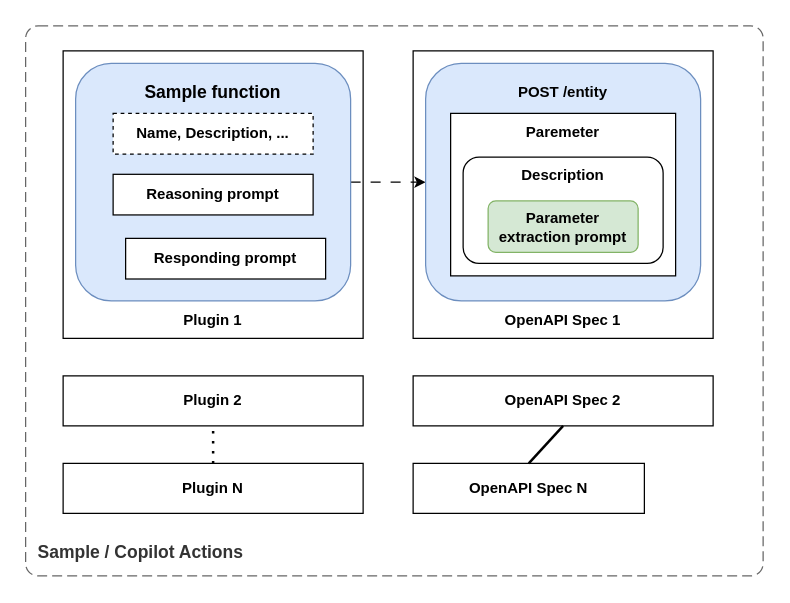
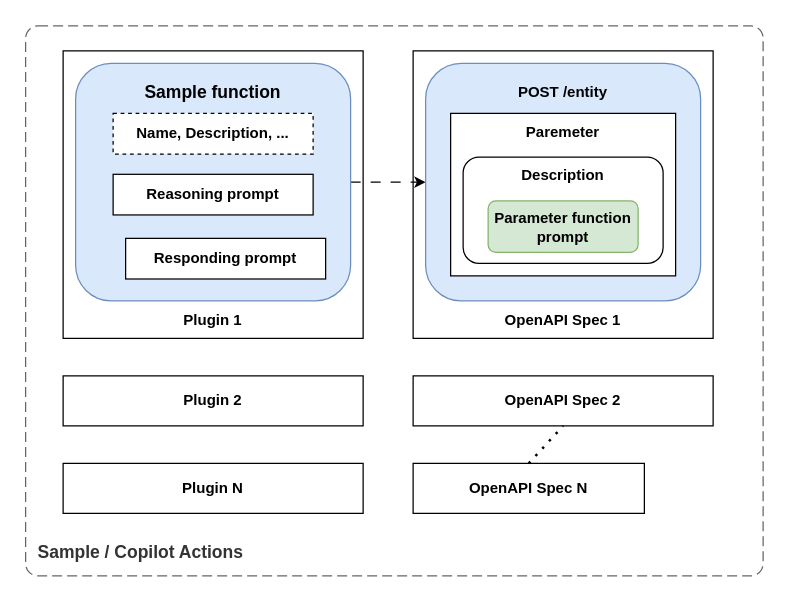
  <mxCell id="0" />
  <mxCell id="1" parent="0" />
  <mxCell id="2" value="&lt;font style=&quot;font-size: 14px&quot;&gt;&lt;b&gt;&lt;div style=&quot;text-align: right&quot;&gt;Sample / Copilot Actions&lt;/div&gt;&lt;/b&gt;&lt;/font&gt;" style="rounded=1;fontSize=11;whiteSpace=wrap;html=1;dashed=1;arcSize=20;fillColor=none;strokeColor=#666666;fontColor=#333333;labelBackgroundColor=none;align=left;verticalAlign=bottom;labelBorderColor=none;spacingTop=0;spacing=10;dashPattern=8 4;metaEdit=1;rotatable=0;perimeter=rectanglePerimeter;noLabel=0;labelPadding=0;allowArrows=0;connectable=0;expand=0;recursiveResize=0;editable=1;pointerEvents=0;absoluteArcSize=1;points=[[0.25,0,0],[0.5,0,0],[0.75,0,0],[1,0.25,0],[1,0.5,0],[1,0.75,0],[0.75,1,0],[0.5,1,0],[0.25,1,0],[0,0.75,0],[0,0.5,0],[0,0.25,0]];" vertex="1" parent="1"><mxGeometry x="20" y="20" width="590" height="440" as="geometry" /></mxCell>
  <mxCell id="3" value="&lt;div&gt;&lt;br&gt;&lt;/div&gt;&lt;div&gt;&lt;br&gt;&lt;/div&gt;&lt;div&gt;&lt;br&gt;&lt;/div&gt;&lt;div&gt;&lt;br&gt;&lt;/div&gt;&lt;div&gt;&lt;br&gt;&lt;/div&gt;&lt;div&gt;&lt;br&gt;&lt;/div&gt;&lt;div&gt;&lt;br&gt;&lt;/div&gt;&lt;div&gt;&lt;br&gt;&lt;/div&gt;&lt;div&gt;&lt;br&gt;&lt;/div&gt;&lt;div&gt;&lt;br&gt;&lt;/div&gt;&lt;div&gt;&lt;br&gt;&lt;/div&gt;&lt;div&gt;&lt;br&gt;&lt;/div&gt;&lt;div&gt;&lt;br&gt;&lt;/div&gt;&lt;div&gt;&lt;br&gt;&lt;/div&gt;&lt;b&gt;Plugin 1&lt;/b&gt;" style="rounded=0;whiteSpace=wrap;html=1;" vertex="1" parent="1"><mxGeometry x="50" y="40" width="240" height="230" as="geometry" /></mxCell>
  <mxCell id="4" value="&lt;b&gt;Plugin 2&lt;/b&gt;" style="rounded=0;whiteSpace=wrap;html=1;" vertex="1" parent="1"><mxGeometry x="50" y="300" width="240" height="40" as="geometry" /></mxCell>
  <mxCell id="5" value="&lt;b&gt;Plugin N&lt;/b&gt;" style="rounded=0;whiteSpace=wrap;html=1;" vertex="1" parent="1"><mxGeometry x="50" y="370" width="240" height="40" as="geometry" /></mxCell>
- <mxCell id="6" value="" style="endArrow=none;dashed=1;html=1;dashPattern=1 3;strokeWidth=2;rounded=0;entryX=0.5;entryY=1;entryDx=0;entryDy=0;exitX=0.5;exitY=0;exitDx=0;exitDy=0;" edge="1" parent="1" source="5" target="4"><mxGeometry width="50" height="50" relative="1" as="geometry"><mxPoint x="130" y="370" as="sourcePoint" /><mxPoint x="410" y="240" as="targetPoint" /></mxGeometry></mxCell>
  <mxCell id="7" value="&lt;div&gt;&lt;br&gt;&lt;/div&gt;&lt;div&gt;&lt;br&gt;&lt;/div&gt;&lt;div&gt;&lt;br&gt;&lt;/div&gt;&lt;div&gt;&lt;br&gt;&lt;/div&gt;&lt;div&gt;&lt;br&gt;&lt;/div&gt;&lt;div&gt;&lt;br&gt;&lt;/div&gt;&lt;div&gt;&lt;br&gt;&lt;/div&gt;&lt;div&gt;&lt;br&gt;&lt;/div&gt;&lt;div&gt;&lt;br&gt;&lt;/div&gt;&lt;div&gt;&lt;br&gt;&lt;/div&gt;&lt;div&gt;&lt;br&gt;&lt;/div&gt;&lt;div&gt;&lt;br&gt;&lt;/div&gt;&lt;div&gt;&lt;br&gt;&lt;/div&gt;&lt;div&gt;&lt;br&gt;&lt;/div&gt;&lt;b&gt;OpenAPI Spec 1&lt;/b&gt;" style="rounded=0;whiteSpace=wrap;html=1;" vertex="1" parent="1"><mxGeometry x="330" y="40" width="240" height="230" as="geometry" /></mxCell>
  <mxCell id="8" style="edgeStyle=orthogonalEdgeStyle;rounded=0;orthogonalLoop=1;jettySize=auto;html=1;entryX=0;entryY=0.5;entryDx=0;entryDy=0;dashed=1;dashPattern=8 8;" edge="1" parent="1" source="9" target="13"><mxGeometry relative="1" as="geometry" /></mxCell>
  <mxCell id="9" value="&lt;div style=&quot;&quot;&gt;&lt;b style=&quot;background-color: transparent; color: light-dark(rgb(0, 0, 0), rgb(255, 255, 255));&quot;&gt;&lt;font style=&quot;font-size: 14px;&quot;&gt;Sample function&lt;/font&gt;&lt;/b&gt;&lt;/div&gt;&lt;div style=&quot;&quot;&gt;&lt;br&gt;&lt;/div&gt;&lt;div style=&quot;&quot;&gt;&lt;br&gt;&lt;/div&gt;&lt;div style=&quot;&quot;&gt;&lt;br&gt;&lt;/div&gt;&lt;div style=&quot;&quot;&gt;&lt;br&gt;&lt;/div&gt;&lt;div style=&quot;&quot;&gt;&lt;br&gt;&lt;/div&gt;&lt;div style=&quot;&quot;&gt;&lt;br&gt;&lt;/div&gt;&lt;div style=&quot;&quot;&gt;&lt;br&gt;&lt;/div&gt;&lt;div&gt;&lt;b style=&quot;background-color: transparent; color: light-dark(rgb(0, 0, 0), rgb(255, 255, 255));&quot;&gt;&lt;br&gt;&lt;/b&gt;&lt;/div&gt;&lt;div&gt;&lt;b style=&quot;background-color: transparent; color: light-dark(rgb(0, 0, 0), rgb(255, 255, 255));&quot;&gt;&lt;br&gt;&lt;/b&gt;&lt;/div&gt;&lt;div&gt;&lt;br&gt;&lt;/div&gt;" style="rounded=1;whiteSpace=wrap;html=1;fillColor=#dae8fc;strokeColor=#6c8ebf;align=center;" vertex="1" parent="1"><mxGeometry x="60" y="50" width="220" height="190" as="geometry" /></mxCell>
  <mxCell id="10" value="&lt;b&gt;OpenAPI Spec 2&lt;/b&gt;" style="rounded=0;whiteSpace=wrap;html=1;" vertex="1" parent="1"><mxGeometry x="330" y="300" width="240" height="40" as="geometry" /></mxCell>
  <mxCell id="11" value="&lt;b&gt;OpenAPI Spec N&lt;/b&gt;" style="rounded=0;whiteSpace=wrap;html=1;" vertex="1" parent="1"><mxGeometry x="330" y="370" width="185" height="40" as="geometry" /></mxCell>
- <mxCell id="12" value="" style="endArrow=none;dashed=0;html=1;dashPattern=1 3;strokeWidth=2;rounded=0;entryX=0.5;entryY=1;entryDx=0;entryDy=0;exitX=0.5;exitY=0;exitDx=0;exitDy=0;" edge="1" parent="1" source="11" target="10"><mxGeometry width="50" height="50" relative="1" as="geometry"><mxPoint x="480" y="370" as="sourcePoint" /><mxPoint x="760" y="240" as="targetPoint" /></mxGeometry></mxCell>
+ <mxCell id="12" value="" style="endArrow=none;dashed=1;html=1;dashPattern=1 3;strokeWidth=2;rounded=0;entryX=0.5;entryY=1;entryDx=0;entryDy=0;exitX=0.5;exitY=0;exitDx=0;exitDy=0;" edge="1" parent="1" source="11" target="10"><mxGeometry width="50" height="50" relative="1" as="geometry"><mxPoint x="480" y="370" as="sourcePoint" /><mxPoint x="760" y="240" as="targetPoint" /></mxGeometry></mxCell>
  <mxCell id="13" value="&lt;b&gt;&lt;br&gt;POST /entity&lt;/b&gt;&lt;div&gt;&lt;b&gt;&lt;br&gt;&lt;/b&gt;&lt;/div&gt;&lt;div&gt;&lt;b&gt;&lt;br&gt;&lt;/b&gt;&lt;div&gt;&lt;br&gt;&lt;/div&gt;&lt;div&gt;&lt;br&gt;&lt;/div&gt;&lt;div&gt;&lt;br&gt;&lt;/div&gt;&lt;div&gt;&lt;br&gt;&lt;/div&gt;&lt;div&gt;&lt;br&gt;&lt;/div&gt;&lt;div&gt;&lt;br&gt;&lt;/div&gt;&lt;div&gt;&lt;br&gt;&lt;/div&gt;&lt;div&gt;&lt;br&gt;&lt;/div&gt;&lt;div&gt;&lt;br&gt;&lt;/div&gt;&lt;/div&gt;" style="rounded=1;whiteSpace=wrap;html=1;fillColor=#dae8fc;strokeColor=#6c8ebf;" vertex="1" parent="1"><mxGeometry x="340" y="50" width="220" height="190" as="geometry" /></mxCell>
  <mxCell id="14" value="&lt;b&gt;Paremeter&lt;/b&gt;&lt;div&gt;&lt;b&gt;&lt;br&gt;&lt;/b&gt;&lt;/div&gt;&lt;div&gt;&lt;b&gt;&lt;br&gt;&lt;/b&gt;&lt;/div&gt;&lt;div&gt;&lt;b&gt;&lt;br&gt;&lt;/b&gt;&lt;/div&gt;&lt;div&gt;&lt;b&gt;&lt;br&gt;&lt;/b&gt;&lt;/div&gt;&lt;div&gt;&lt;b&gt;&lt;br&gt;&lt;/b&gt;&lt;/div&gt;&lt;div&gt;&lt;b&gt;&lt;br&gt;&lt;/b&gt;&lt;/div&gt;&lt;div&gt;&lt;b&gt;&lt;br&gt;&lt;/b&gt;&lt;/div&gt;" style="rounded=0;whiteSpace=wrap;html=1;" vertex="1" parent="1"><mxGeometry x="360" y="90" width="180" height="130" as="geometry" /></mxCell>
  <mxCell id="15" value="&lt;b&gt;Reasoning prompt&lt;/b&gt;" style="rounded=0;whiteSpace=wrap;html=1;" vertex="1" parent="1"><mxGeometry x="90" y="138.75" width="160" height="32.5" as="geometry" /></mxCell>
  <mxCell id="16" value="&lt;b&gt;Responding prompt&lt;/b&gt;" style="rounded=0;whiteSpace=wrap;html=1;" vertex="1" parent="1"><mxGeometry x="100" y="190" width="160" height="32.5" as="geometry" /></mxCell>
  <mxCell id="17" value="&lt;b&gt;Name, Description, ...&lt;/b&gt;" style="rounded=0;whiteSpace=wrap;html=1;dashed=1;" vertex="1" parent="1"><mxGeometry x="90" y="90" width="160" height="32.5" as="geometry" /></mxCell>
  <mxCell id="18" value="&lt;b&gt;Description&lt;/b&gt;&lt;div&gt;&lt;b&gt;&lt;br&gt;&lt;/b&gt;&lt;/div&gt;&lt;div&gt;&lt;br&gt;&lt;/div&gt;&lt;div&gt;&lt;br&gt;&lt;/div&gt;&lt;div&gt;&lt;br&gt;&lt;/div&gt;" style="rounded=1;whiteSpace=wrap;html=1;" vertex="1" parent="1"><mxGeometry x="370" y="125" width="160" height="85" as="geometry" /></mxCell>
- <mxCell id="19" value="&lt;b&gt;Parameter extraction prompt&lt;/b&gt;" style="rounded=1;whiteSpace=wrap;html=1;fillColor=#d5e8d4;strokeColor=#82b366;" vertex="1" parent="1"><mxGeometry x="390" y="160" width="120" height="41.25" as="geometry" /></mxCell>
+ <mxCell id="19" value="&lt;b&gt;Parameter function prompt&lt;/b&gt;" style="rounded=1;whiteSpace=wrap;html=1;fillColor=#d5e8d4;strokeColor=#82b366;" vertex="1" parent="1"><mxGeometry x="390" y="160" width="120" height="41.25" as="geometry" /></mxCell>
